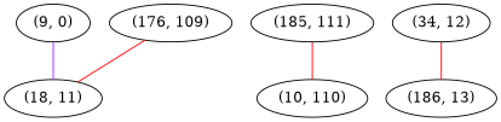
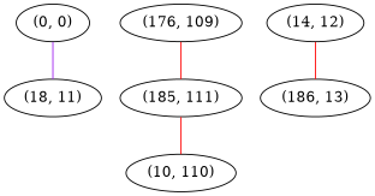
  graph {
    edge [color=red weight=1]
-   "(0, 0)" [label="(9, 0)"]
+   "(0, 0)"
    "(18, 11)"
    "(176, 109)"
    "(185, 111)"
-   "(34, 12)"
+   "(34, 12)" [label="(14, 12)"]
    "(186, 13)"
    "(10, 110)"
    "(0, 0)" -- "(18, 11)" [color=purple weight=4]
-   "(176, 109)" -- "(18, 11)"
+   "(176, 109)" -- "(185, 111)"
    "(185, 111)" -- "(10, 110)"
    "(34, 12)" -- "(186, 13)"
  }
